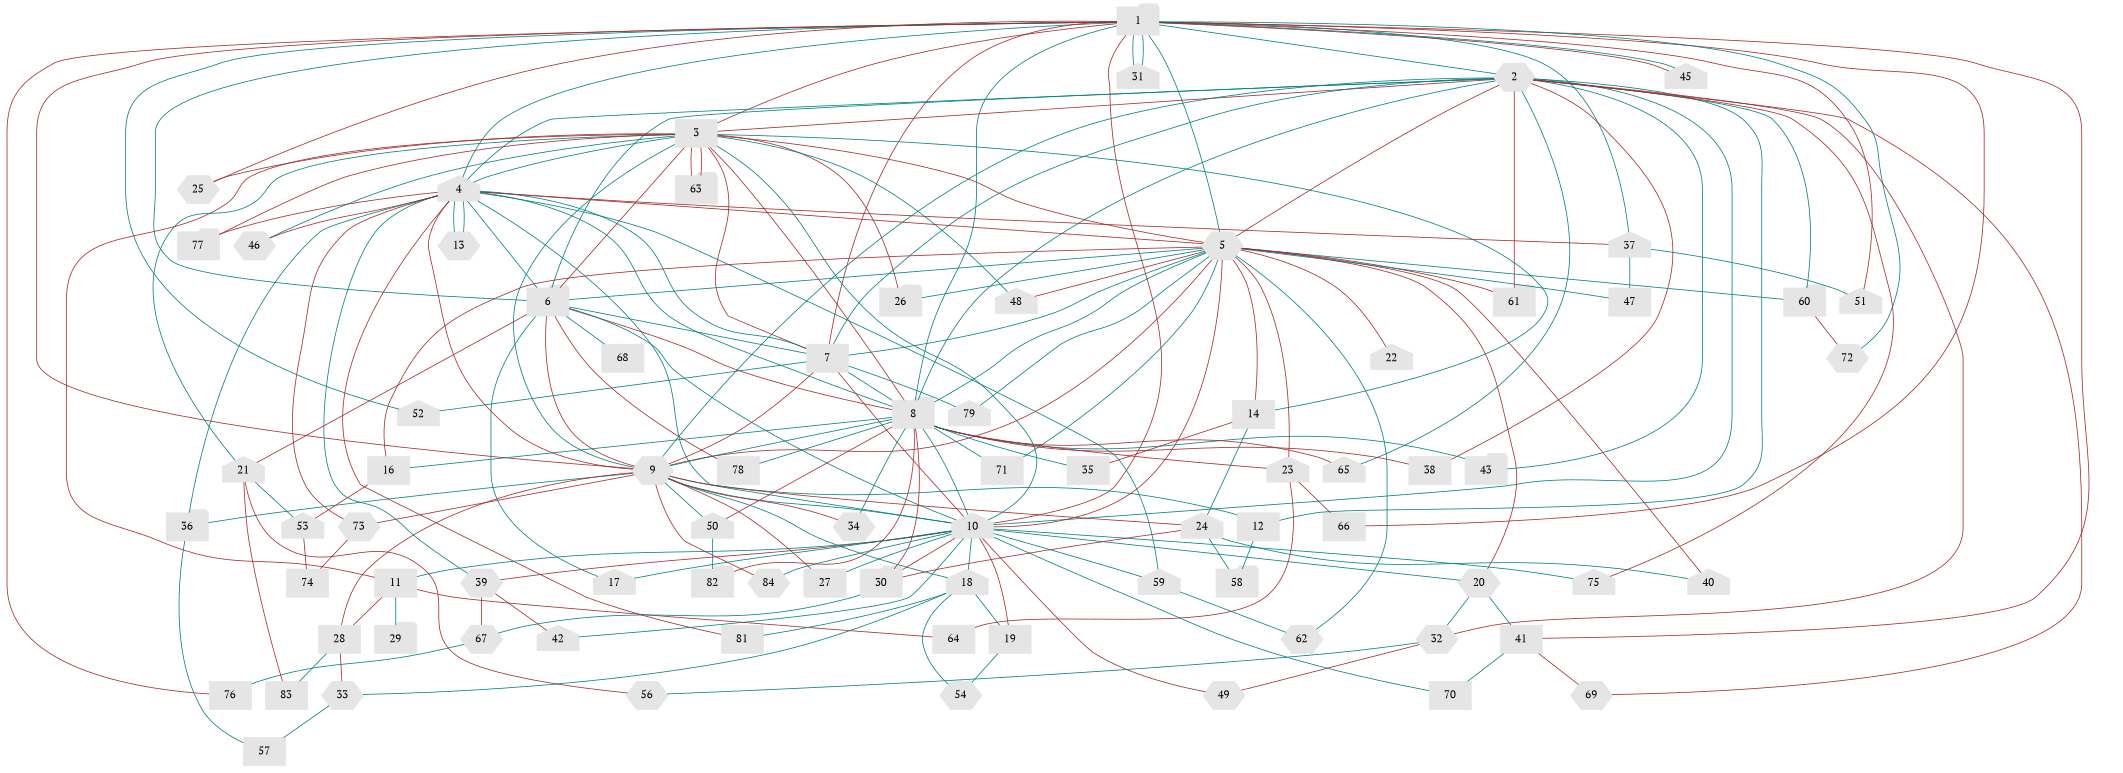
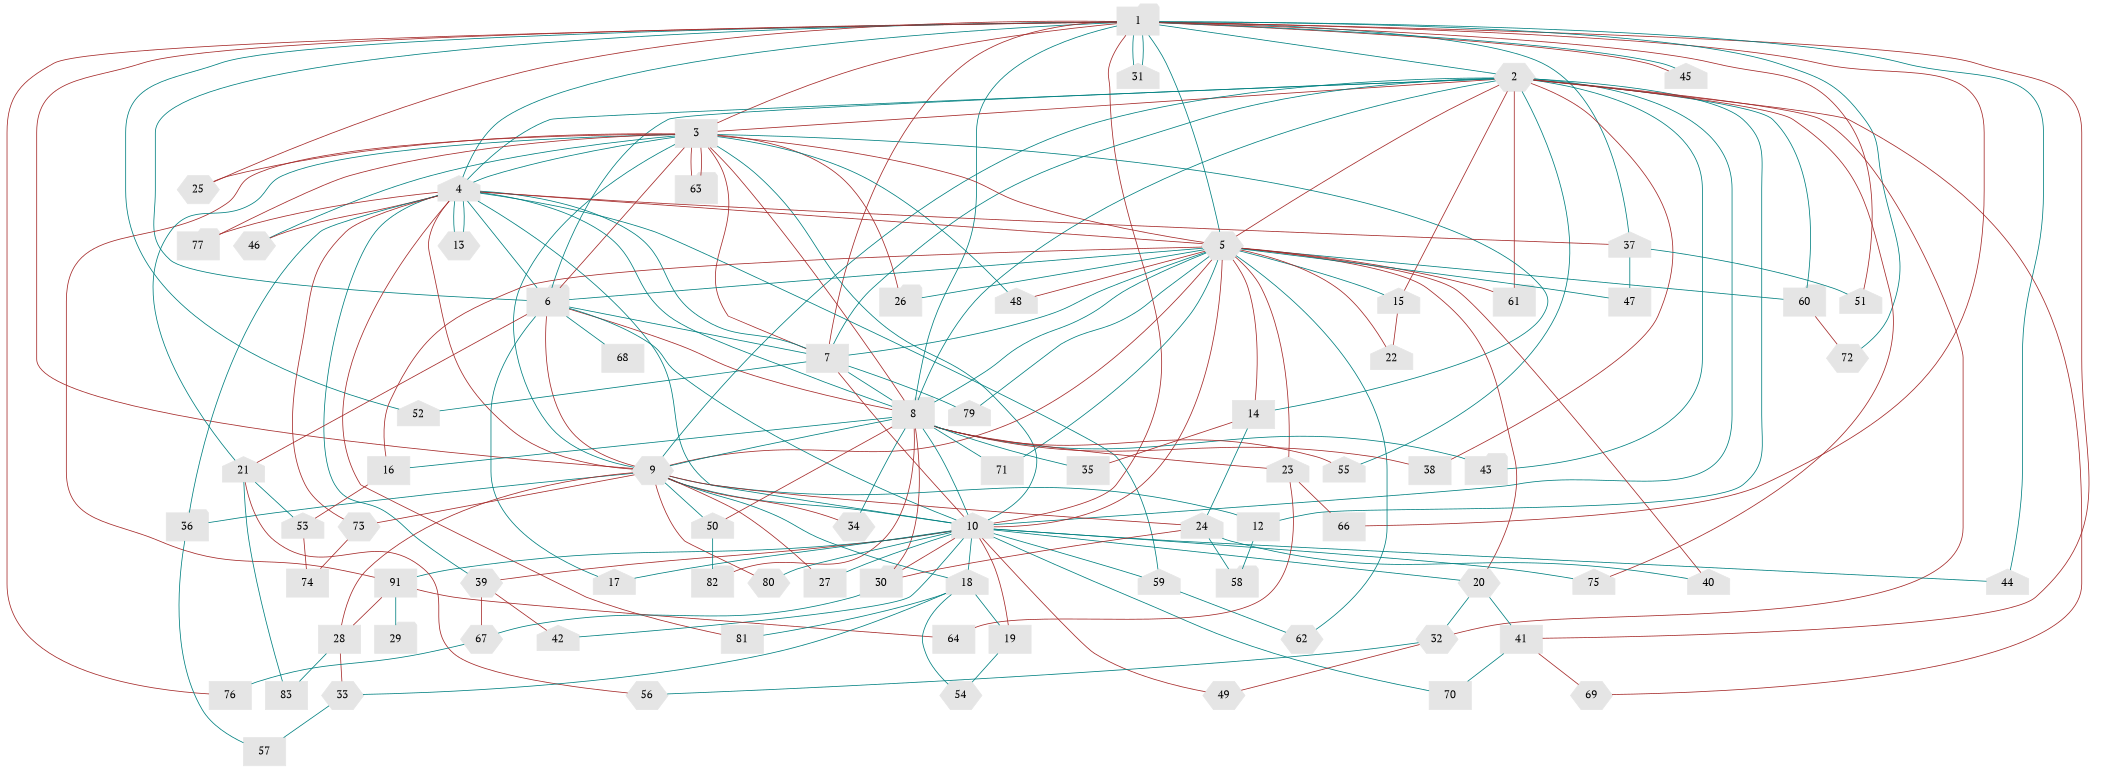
  graph {
    fontname="PT Serif"
    node [color=gray90 fontname="PT Serif" shape=box style=filled]
    edge [color=teal fontname="PT Serif"]
    1 [shape=folder]
    2 [shape=hexagon]
    3
    4 [shape=house]
    5 [shape=hexagon]
    6 [shape=folder]
    7
    8 [shape=folder]
    9 [shape=hexagon]
    10 [shape=house]
    25 [shape=hexagon]
    31 [shape=house]
    37 [shape=house]
    41
+   44 [shape=house]
    45 [shape=house]
    51 [shape=house]
    52 [shape=house]
    66
    72 [shape=hexagon]
    76
    12
+   15 [shape=house]
    32 [shape=hexagon]
    38
    43 [shape=folder]
-   55 [shape=house label=65]
+   55 [shape=house]
    60 [shape=folder]
    61 [shape=folder]
    69 [shape=hexagon]
    75 [shape=house]
-   11
+   11 [label=91]
    14
    21 [shape=house]
    26 [shape=folder]
    46 [shape=hexagon]
    48 [shape=house]
    63 [shape=folder]
    77 [shape=folder]
    13 [shape=hexagon]
    36 [shape=folder]
    39 [shape=hexagon]
    59 [shape=house]
    73 [shape=hexagon]
    81
    16
    20 [shape=hexagon]
    22 [shape=house]
    23 [shape=house]
    40 [shape=house]
    47
    62 [shape=hexagon]
    71
    79 [shape=house]
    17 [shape=house]
    68
-   78
    30 [shape=folder]
    34 [shape=hexagon]
    35
    50 [shape=house]
    82 [shape=folder]
    18 [shape=house]
    24 [shape=house]
    27
    28
-   80 [shape=hexagon label=84]
+   80 [shape=hexagon]
    19
    42 [shape=house]
    49 [shape=hexagon]
    70
    58 [shape=folder]
    56 [shape=hexagon]
    29 [shape=folder]
    64
    53 [shape=house]
    83
    57
    67 [shape=hexagon]
    74
    33 [shape=hexagon]
    54 [shape=hexagon]
    1 -- 2
    1 -- 3 [color=brown]
    1 -- 4
    1 -- 5
    1 -- 6
    1 -- 7 [color=brown]
    1 -- 8
    1 -- 9 [color=brown]
    1 -- 10 [color=brown]
    1 -- 25 [color=brown]
    1 -- 31
    1 -- 31
    1 -- 37
    1 -- 41 [color=brown]
+   1 -- 44
    1 -- 45 [color=brown]
    1 -- 45
    1 -- 51 [color=brown]
    1 -- 52
    1 -- 66 [color=brown]
    1 -- 72
    1 -- 76 [color=brown]
    2 -- 3 [color=brown]
    2 -- 4
    2 -- 5 [color=brown]
    2 -- 6
    2 -- 7
    2 -- 8
    2 -- 9
    2 -- 10
    2 -- 12
+   2 -- 15 [color=brown]
    2 -- 32 [color=brown]
    2 -- 38 [color=brown]
    2 -- 43
    2 -- 55
    2 -- 60
    2 -- 61 [color=brown]
    2 -- 69 [color=brown]
    2 -- 75 [color=brown]
    3 -- 4
    3 -- 5 [color=brown]
    3 -- 6 [color=brown]
    3 -- 7 [color=brown]
    3 -- 8 [color=brown]
    3 -- 9
    3 -- 10
    3 -- 25 [color=brown]
    3 -- 11 [color=brown]
    3 -- 14
    3 -- 21
    3 -- 26 [color=brown]
    3 -- 46
    3 -- 48
    3 -- 63 [color=brown]
    3 -- 63 [color=brown]
    3 -- 77 [color=brown]
    4 -- 5 [color=brown]
    4 -- 6
    4 -- 7
    4 -- 8
    4 -- 9 [color=brown]
    4 -- 10
    4 -- 37 [color=brown]
    4 -- 46 [color=brown]
    4 -- 77 [color=brown]
    4 -- 13
    4 -- 13
    4 -- 36
    4 -- 39
    4 -- 59
    4 -- 73 [color=brown]
    4 -- 81 [color=brown]
    5 -- 6
    5 -- 7
    5 -- 8
    5 -- 9 [color=brown]
    5 -- 10 [color=brown]
+   5 -- 15
    5 -- 60
    5 -- 61 [color=brown]
    5 -- 14 [color=brown]
    5 -- 26
    5 -- 48 [color=brown]
    5 -- 16 [color=brown]
    5 -- 20 [color=brown]
    5 -- 22 [color=brown]
    5 -- 23 [color=brown]
    5 -- 40 [color=brown]
    5 -- 47
    5 -- 62
    5 -- 71
    5 -- 79
    6 -- 7
    6 -- 8 [color=brown]
    6 -- 9 [color=brown]
    6 -- 10
    6 -- 21 [color=brown]
    6 -- 17
    6 -- 68
-   6 -- 78 [color=brown]
    7 -- 8
-   7 -- 9 [color=brown]
    7 -- 10 [color=brown]
    7 -- 52
    7 -- 79
    8 -- 9
    8 -- 10
    8 -- 38 [color=brown]
    8 -- 43
    8 -- 55 [color=brown]
    8 -- 16
    8 -- 23 [color=brown]
    8 -- 71
-   8 -- 78
    8 -- 30 [color=brown]
    8 -- 34
    8 -- 35
    8 -- 50 [color=brown]
    8 -- 82 [color=brown]
    9 -- 10
    9 -- 12
    9 -- 36
    9 -- 73 [color=brown]
    9 -- 34 [color=brown]
    9 -- 50
    9 -- 18
    9 -- 24 [color=brown]
    9 -- 27 [color=brown]
    9 -- 28 [color=brown]
    9 -- 80 [color=brown]
+   10 -- 44
    10 -- 75
    10 -- 11
    10 -- 39 [color=brown]
    10 -- 59
    10 -- 20
    10 -- 17
    10 -- 30 [color=brown]
    10 -- 18
    10 -- 27
    10 -- 80
    10 -- 19 [color=brown]
    10 -- 42
    10 -- 49 [color=brown]
    10 -- 70
    37 -- 51
    37 -- 47
    41 -- 69 [color=brown]
    41 -- 70
    12 -- 58
+   15 -- 22 [color=brown]
    32 -- 49 [color=brown]
    32 -- 56
    60 -- 72 [color=brown]
    11 -- 28 [color=brown]
    11 -- 29
    11 -- 64 [color=brown]
    14 -- 35 [color=brown]
    14 -- 24
    21 -- 56 [color=brown]
    21 -- 53
-   21 -- 83 [color=brown]
+   21 -- 83
    36 -- 57
    39 -- 42 [color=brown]
    39 -- 67 [color=brown]
    59 -- 62
    73 -- 74 [color=brown]
    16 -- 53 [color=brown]
    20 -- 41
    20 -- 32
    23 -- 66 [color=brown]
    23 -- 64 [color=brown]
    30 -- 67
    50 -- 82
    18 -- 81
    18 -- 19
    18 -- 33
    18 -- 54
    24 -- 40
    24 -- 30 [color=brown]
    24 -- 58
    28 -- 83
    28 -- 33 [color=brown]
    19 -- 54
    53 -- 74 [color=brown]
    67 -- 76
    33 -- 57
  }
